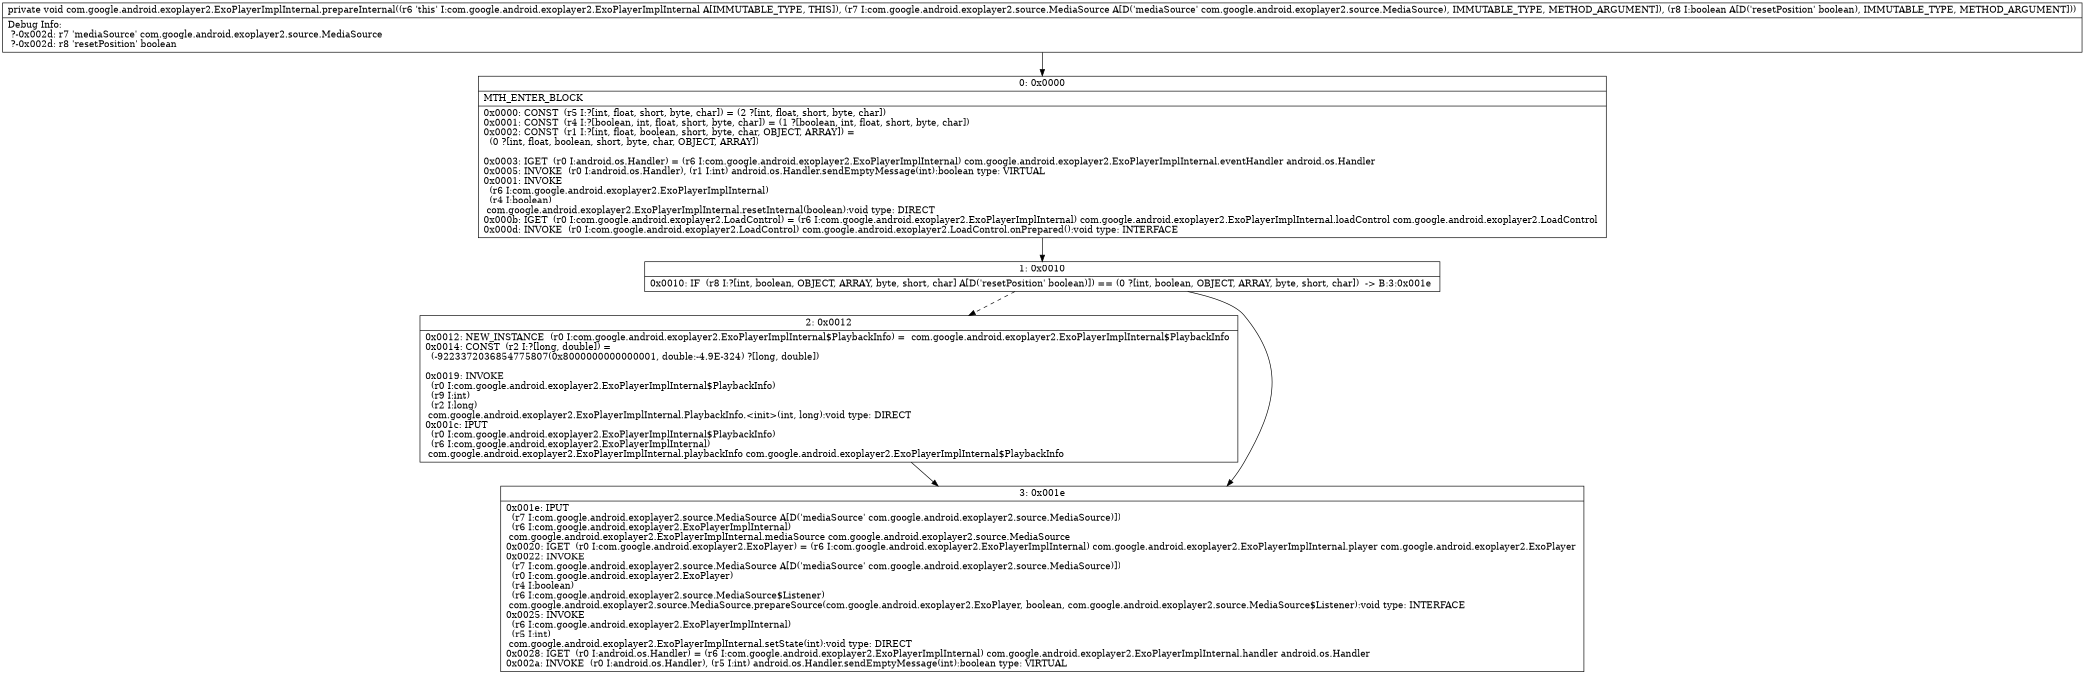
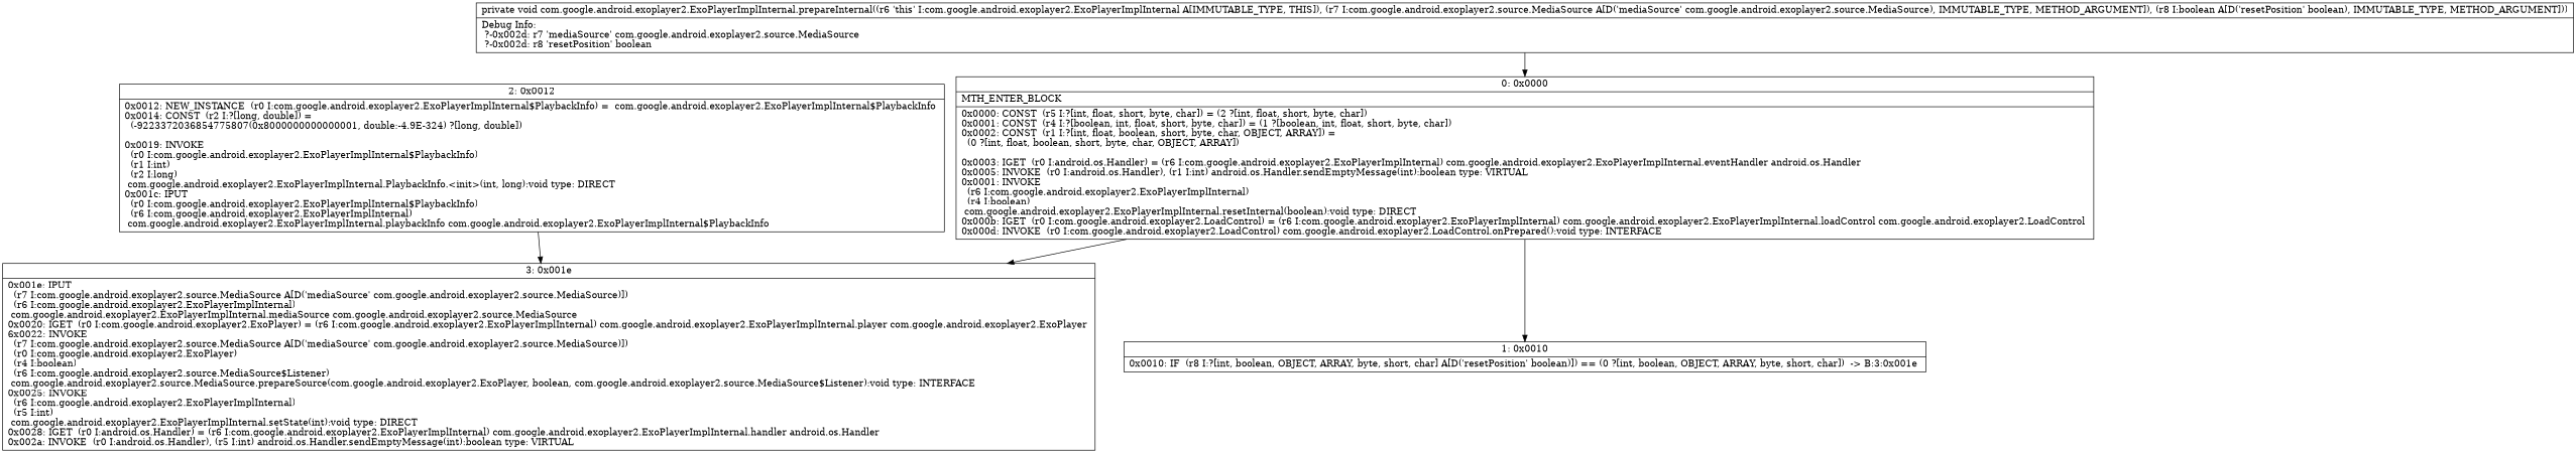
  digraph {
    node [shape=record]
    n1 [label="{0\:\ 0x0000|MTH_ENTER_BLOCK\l|0x0000: CONST  (r5 I:?[int, float, short, byte, char]) = (2 ?[int, float, short, byte, char]) \l0x0001: CONST  (r4 I:?[boolean, int, float, short, byte, char]) = (1 ?[boolean, int, float, short, byte, char]) \l0x0002: CONST  (r1 I:?[int, float, boolean, short, byte, char, OBJECT, ARRAY]) = \l  (0 ?[int, float, boolean, short, byte, char, OBJECT, ARRAY])\l \l0x0003: IGET  (r0 I:android.os.Handler) = (r6 I:com.google.android.exoplayer2.ExoPlayerImplInternal) com.google.android.exoplayer2.ExoPlayerImplInternal.eventHandler android.os.Handler \l0x0005: INVOKE  (r0 I:android.os.Handler), (r1 I:int) android.os.Handler.sendEmptyMessage(int):boolean type: VIRTUAL \l0x0001: INVOKE  \l  (r6 I:com.google.android.exoplayer2.ExoPlayerImplInternal)\l  (r4 I:boolean)\l com.google.android.exoplayer2.ExoPlayerImplInternal.resetInternal(boolean):void type: DIRECT \l0x000b: IGET  (r0 I:com.google.android.exoplayer2.LoadControl) = (r6 I:com.google.android.exoplayer2.ExoPlayerImplInternal) com.google.android.exoplayer2.ExoPlayerImplInternal.loadControl com.google.android.exoplayer2.LoadControl \l0x000d: INVOKE  (r0 I:com.google.android.exoplayer2.LoadControl) com.google.android.exoplayer2.LoadControl.onPrepared():void type: INTERFACE \l}"]
    n2 [label="{1\:\ 0x0010|0x0010: IF  (r8 I:?[int, boolean, OBJECT, ARRAY, byte, short, char] A[D('resetPosition' boolean)]) == (0 ?[int, boolean, OBJECT, ARRAY, byte, short, char])  \-\> B:3:0x001e \l}"]
-   n3 [label="{2\:\ 0x0012|0x0012: NEW_INSTANCE  (r0 I:com.google.android.exoplayer2.ExoPlayerImplInternal$PlaybackInfo) =  com.google.android.exoplayer2.ExoPlayerImplInternal$PlaybackInfo \l0x0014: CONST  (r2 I:?[long, double]) = \l  (\-9223372036854775807(0x8000000000000001, double:\-4.9E\-324) ?[long, double])\l \l0x0019: INVOKE  \l  (r0 I:com.google.android.exoplayer2.ExoPlayerImplInternal$PlaybackInfo)\l  (r9 I:int)\l  (r2 I:long)\l com.google.android.exoplayer2.ExoPlayerImplInternal.PlaybackInfo.\<init\>(int, long):void type: DIRECT \l0x001c: IPUT  \l  (r0 I:com.google.android.exoplayer2.ExoPlayerImplInternal$PlaybackInfo)\l  (r6 I:com.google.android.exoplayer2.ExoPlayerImplInternal)\l com.google.android.exoplayer2.ExoPlayerImplInternal.playbackInfo com.google.android.exoplayer2.ExoPlayerImplInternal$PlaybackInfo \l}"]
-   n4 [label="{3\:\ 0x001e|0x001e: IPUT  \l  (r7 I:com.google.android.exoplayer2.source.MediaSource A[D('mediaSource' com.google.android.exoplayer2.source.MediaSource)])\l  (r6 I:com.google.android.exoplayer2.ExoPlayerImplInternal)\l com.google.android.exoplayer2.ExoPlayerImplInternal.mediaSource com.google.android.exoplayer2.source.MediaSource \l0x0020: IGET  (r0 I:com.google.android.exoplayer2.ExoPlayer) = (r6 I:com.google.android.exoplayer2.ExoPlayerImplInternal) com.google.android.exoplayer2.ExoPlayerImplInternal.player com.google.android.exoplayer2.ExoPlayer \l0x0022: INVOKE  \l  (r7 I:com.google.android.exoplayer2.source.MediaSource A[D('mediaSource' com.google.android.exoplayer2.source.MediaSource)])\l  (r0 I:com.google.android.exoplayer2.ExoPlayer)\l  (r4 I:boolean)\l  (r6 I:com.google.android.exoplayer2.source.MediaSource$Listener)\l com.google.android.exoplayer2.source.MediaSource.prepareSource(com.google.android.exoplayer2.ExoPlayer, boolean, com.google.android.exoplayer2.source.MediaSource$Listener):void type: INTERFACE \l0x0025: INVOKE  \l  (r6 I:com.google.android.exoplayer2.ExoPlayerImplInternal)\l  (r5 I:int)\l com.google.android.exoplayer2.ExoPlayerImplInternal.setState(int):void type: DIRECT \l0x0028: IGET  (r0 I:android.os.Handler) = (r6 I:com.google.android.exoplayer2.ExoPlayerImplInternal) com.google.android.exoplayer2.ExoPlayerImplInternal.handler android.os.Handler \l0x002a: INVOKE  (r0 I:android.os.Handler), (r5 I:int) android.os.Handler.sendEmptyMessage(int):boolean type: VIRTUAL \l}"]
+   n3 [label="{2\:\ 0x0012|0x0012: NEW_INSTANCE  (r0 I:com.google.android.exoplayer2.ExoPlayerImplInternal$PlaybackInfo) =  com.google.android.exoplayer2.ExoPlayerImplInternal$PlaybackInfo \l0x0014: CONST  (r2 I:?[long, double]) = \l  (\-9223372036854775807(0x8000000000000001, double:\-4.9E\-324) ?[long, double])\l \l0x0019: INVOKE  \l  (r0 I:com.google.android.exoplayer2.ExoPlayerImplInternal$PlaybackInfo)\l  (r1 I:int)\l  (r2 I:long)\l com.google.android.exoplayer2.ExoPlayerImplInternal.PlaybackInfo.\<init\>(int, long):void type: DIRECT \l0x001c: IPUT  \l  (r0 I:com.google.android.exoplayer2.ExoPlayerImplInternal$PlaybackInfo)\l  (r6 I:com.google.android.exoplayer2.ExoPlayerImplInternal)\l com.google.android.exoplayer2.ExoPlayerImplInternal.playbackInfo com.google.android.exoplayer2.ExoPlayerImplInternal$PlaybackInfo \l}"]
+   n4 [label="{3\:\ 0x001e|0x001e: IPUT  \l  (r7 I:com.google.android.exoplayer2.source.MediaSource A[D('mediaSource' com.google.android.exoplayer2.source.MediaSource)])\l  (r6 I:com.google.android.exoplayer2.ExoPlayerImplInternal)\l com.google.android.exoplayer2.ExoPlayerImplInternal.mediaSource com.google.android.exoplayer2.source.MediaSource \l0x0020: IGET  (r0 I:com.google.android.exoplayer2.ExoPlayer) = (r6 I:com.google.android.exoplayer2.ExoPlayerImplInternal) com.google.android.exoplayer2.ExoPlayerImplInternal.player com.google.android.exoplayer2.ExoPlayer \l6x0022: INVOKE  \l  (r7 I:com.google.android.exoplayer2.source.MediaSource A[D('mediaSource' com.google.android.exoplayer2.source.MediaSource)])\l  (r0 I:com.google.android.exoplayer2.ExoPlayer)\l  (r4 I:boolean)\l  (r6 I:com.google.android.exoplayer2.source.MediaSource$Listener)\l com.google.android.exoplayer2.source.MediaSource.prepareSource(com.google.android.exoplayer2.ExoPlayer, boolean, com.google.android.exoplayer2.source.MediaSource$Listener):void type: INTERFACE \l0x0025: INVOKE  \l  (r6 I:com.google.android.exoplayer2.ExoPlayerImplInternal)\l  (r5 I:int)\l com.google.android.exoplayer2.ExoPlayerImplInternal.setState(int):void type: DIRECT \l0x0028: IGET  (r0 I:android.os.Handler) = (r6 I:com.google.android.exoplayer2.ExoPlayerImplInternal) com.google.android.exoplayer2.ExoPlayerImplInternal.handler android.os.Handler \l0x002a: INVOKE  (r0 I:android.os.Handler), (r5 I:int) android.os.Handler.sendEmptyMessage(int):boolean type: VIRTUAL \l}"]
    n5 [label="{private void com.google.android.exoplayer2.ExoPlayerImplInternal.prepareInternal((r6 'this' I:com.google.android.exoplayer2.ExoPlayerImplInternal A[IMMUTABLE_TYPE, THIS]), (r7 I:com.google.android.exoplayer2.source.MediaSource A[D('mediaSource' com.google.android.exoplayer2.source.MediaSource), IMMUTABLE_TYPE, METHOD_ARGUMENT]), (r8 I:boolean A[D('resetPosition' boolean), IMMUTABLE_TYPE, METHOD_ARGUMENT]))  | Debug Info:\l  ?\-0x002d: r7 'mediaSource' com.google.android.exoplayer2.source.MediaSource\l  ?\-0x002d: r8 'resetPosition' boolean\l}"]
    n1 -> n2
-   n2 -> n3 [style=dashed]
-   n2 -> n4
+   n1 -> n4
    n3 -> n4
    n5 -> n1
  }
